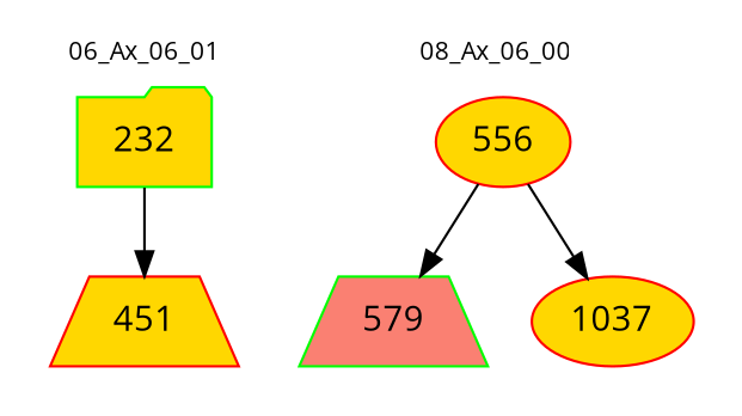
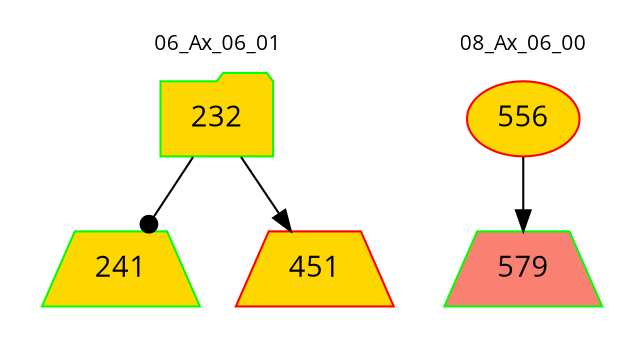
  digraph {
    fontname="Open Sans"
    node [color=green fillcolor=gold fontname="Open Sans" shape=trapezium style=filled]
    edge [arrowhead=normal color=black fontname="Open Sans"]
    n1 [label=232 shape=folder]
+   n2 [label=241]
    n3 [color=red label=451]
    n4 [color=red label=556 shape=ellipse]
    n5 [fillcolor=salmon label=579]
-   n6 [color=red label=1037 shape=ellipse]
    subgraph cluster_1 {
      color=white
      fontsize=10
      label="06_Ax_06_01"
      n1
+     n2
      n3
    }
    subgraph cluster_2 {
      color=white
      fontsize=10
      label="08_Ax_06_00"
      n4
      n5
-     n6
    }
+   n1 -> n2 [arrowhead=dot]
    n1 -> n3
    n4 -> n5
-   n4 -> n6
  }
